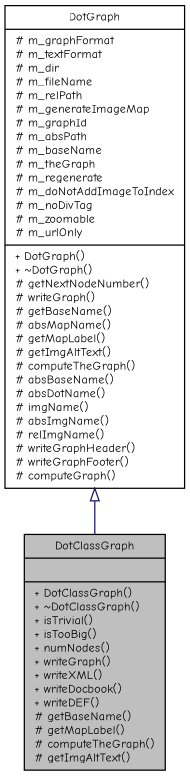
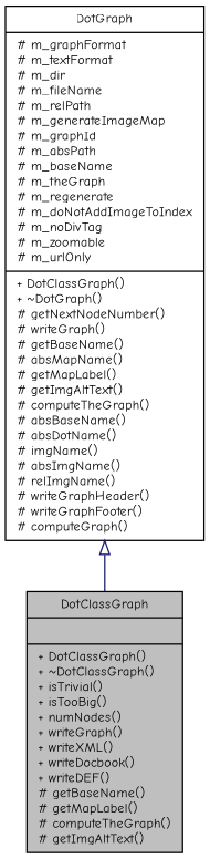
  digraph {
    fontname="Comic Neue"
    node [color=black fontname="Comic Neue" fontsize=10 shape=record style=filled]
    n1 [fillcolor=grey75 fontcolor=black height=0.2 label="{DotClassGraph\n||+ DotClassGraph()\l+ ~DotClassGraph()\l+ isTrivial()\l+ isTooBig()\l+ numNodes()\l+ writeGraph()\l+ writeXML()\l+ writeDocbook()\l+ writeDEF()\l# getBaseName()\l# getMapLabel()\l# computeTheGraph()\l# getImgAltText()\l}" width=0.4]
-   n2 [fillcolor=white height=0.2 label="{DotGraph\n|# m_graphFormat\l# m_textFormat\l# m_dir\l# m_fileName\l# m_relPath\l# m_generateImageMap\l# m_graphId\l# m_absPath\l# m_baseName\l# m_theGraph\l# m_regenerate\l# m_doNotAddImageToIndex\l# m_noDivTag\l# m_zoomable\l# m_urlOnly\l|+ DotGraph()\l+ ~DotGraph()\l# getNextNodeNumber()\l# writeGraph()\l# getBaseName()\l# absMapName()\l# getMapLabel()\l# getImgAltText()\l# computeTheGraph()\l# absBaseName()\l# absDotName()\l# imgName()\l# absImgName()\l# relImgName()\l# writeGraphHeader()\l# writeGraphFooter()\l# computeGraph()\l}" width=0.4]
+   n2 [fillcolor=white height=0.2 label="{DotGraph\n|# m_graphFormat\l# m_textFormat\l# m_dir\l# m_fileName\l# m_relPath\l# m_generateImageMap\l# m_graphId\l# m_absPath\l# m_baseName\l# m_theGraph\l# m_regenerate\l# m_doNotAddImageToIndex\l# m_noDivTag\l# m_zoomable\l# m_urlOnly\l|+ DotClassGraph()\l+ ~DotGraph()\l# getNextNodeNumber()\l# writeGraph()\l# getBaseName()\l# absMapName()\l# getMapLabel()\l# getImgAltText()\l# computeTheGraph()\l# absBaseName()\l# absDotName()\l# imgName()\l# absImgName()\l# relImgName()\l# writeGraphHeader()\l# writeGraphFooter()\l# computeGraph()\l}" width=0.4]
    n2 -> n1 [arrowtail=onormal color=midnightblue dir=back fontname="Comic Neue" fontsize=10 labelfontname=Helvetica labelfontsize=10 style=solid]
  }
